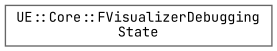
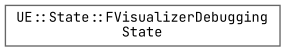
  digraph {
    rankdir=LR
    fontname="JetBrains Mono"
-   n1 [color=gray40 fillcolor=white fontname="JetBrains Mono" fontsize=10 height=0.2 label="UE::Core::FVisualizerDebugging\lState" shape=box style=filled width=0.4]
+   n1 [color=gray40 fillcolor=white fontname="JetBrains Mono" fontsize=10 height=0.2 label="UE::State::FVisualizerDebugging\lState" shape=box style=filled width=0.4]
  }
